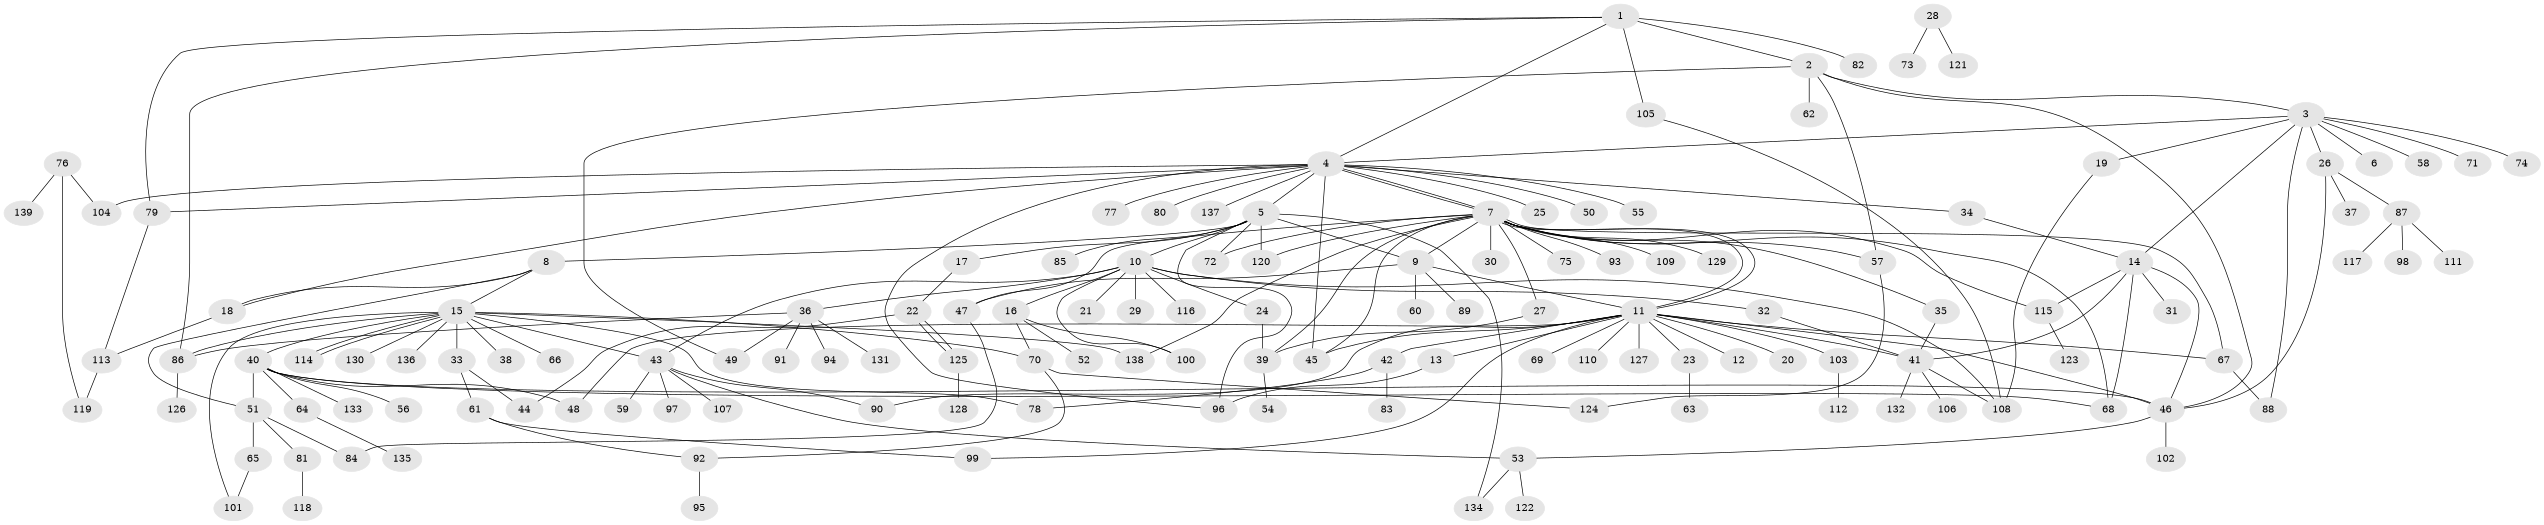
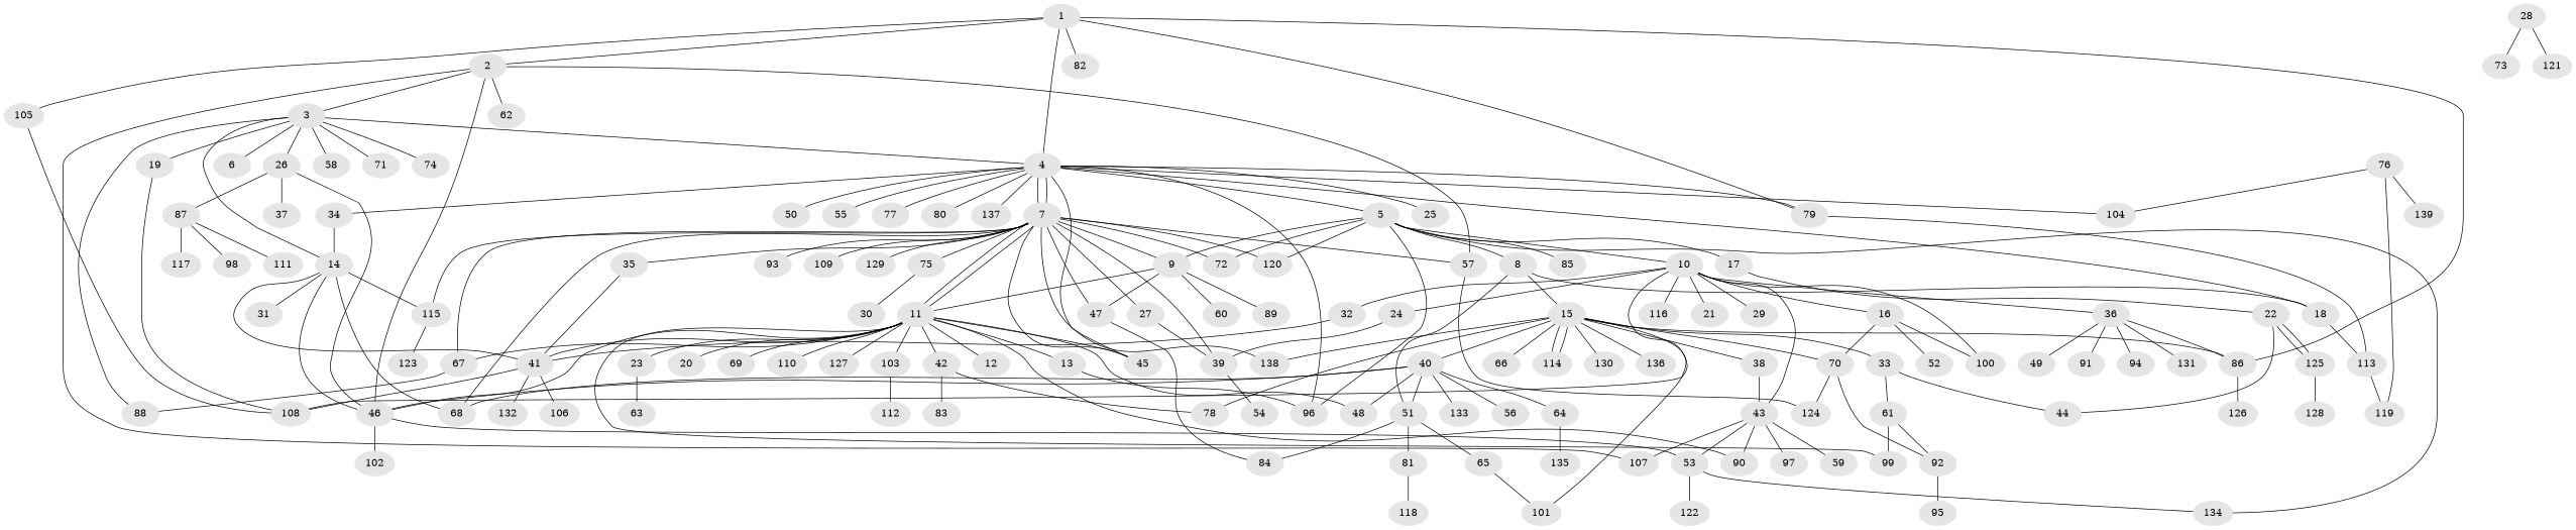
  graph {
    node [color=gray90 style=filled]
    1
    2
    4
    79
    82
    86
    105
    3
    46
    49
    57
    62
    5
    7
    18
    25
    34
    45
    50
    55
    77
    80
    96
    104
    137
    113
    126
    108
    6
    14
    19
    26
    58
    71
    74
    88
    53
    102
    124
    68
    115
    41
    31
    37
    87
    8
    9
    10
    17
    72
    85
    120
    134
    11
    27
    30
    35
    39
    47
    67
    75
    93
    109
    129
    138
    15
    51
    60
    89
    16
    21
    24
    29
    32
    36
    43
    100
    116
    22
    12
    13
    20
    23
    42
    48
    69
    90
    99
    103
    110
    127
    54
    84
    123
    33
    38
    40
    66
    70
    78
    101
    114
    130
    136
    65
    81
    52
    28
    73
    121
    91
    94
    131
    59
    97
    107
    63
    106
    132
    83
    76
    119
    139
    112
    44
    61
    56
    64
    133
    92
    125
    128
    98
    111
    117
    135
    122
    118
    95
    1 -- 2
    1 -- 4
    1 -- 79
    1 -- 82
    1 -- 86
    1 -- 105
    2 -- 3
    2 -- 46
-   2 -- 49
+   2 -- 107
    2 -- 57
    2 -- 62
    4 -- 79
    4 -- 5
    4 -- 7
    4 -- 7
    4 -- 18
    4 -- 25
    4 -- 34
    4 -- 45
    4 -- 50
    4 -- 55
    4 -- 77
    4 -- 80
    4 -- 96
    4 -- 104
    4 -- 137
    79 -- 113
    86 -- 126
    105 -- 108
    3 -- 4
    3 -- 6
    3 -- 14
    3 -- 19
    3 -- 26
    3 -- 58
    3 -- 71
    3 -- 74
    3 -- 88
    46 -- 53
    46 -- 102
    57 -- 124
    5 -- 96
    5 -- 8
    5 -- 9
    5 -- 10
    5 -- 17
    5 -- 72
    5 -- 85
    5 -- 120
    5 -- 134
    7 -- 57
    7 -- 45
    7 -- 68
    7 -- 115
    7 -- 9
    7 -- 72
    7 -- 120
    7 -- 11
    7 -- 11
    7 -- 27
-   7 -- 30
+   75 -- 30
    7 -- 35
    7 -- 39
    7 -- 47
    7 -- 67
    7 -- 75
    7 -- 93
    7 -- 109
    7 -- 129
    7 -- 138
    18 -- 113
    34 -- 14
    113 -- 119
    14 -- 46
    14 -- 68
    14 -- 115
    14 -- 41
    14 -- 31
    19 -- 108
    26 -- 46
    26 -- 37
    26 -- 87
    53 -- 134
    53 -- 122
    115 -- 123
    41 -- 108
    41 -- 106
    41 -- 132
    87 -- 98
    87 -- 111
    87 -- 117
    8 -- 18
    8 -- 15
    8 -- 51
    9 -- 11
    9 -- 47
    9 -- 60
    9 -- 89
    10 -- 108
    10 -- 16
    10 -- 21
    10 -- 24
    10 -- 29
    10 -- 32
    10 -- 36
    10 -- 43
    10 -- 100
    10 -- 116
    17 -- 22
    11 -- 46
    11 -- 45
    11 -- 41
    11 -- 67
    11 -- 12
    11 -- 13
    11 -- 20
    11 -- 23
    11 -- 42
    11 -- 48
    11 -- 69
    11 -- 90
    11 -- 99
    11 -- 103
    11 -- 110
    11 -- 127
    27 -- 39
    35 -- 41
    39 -- 54
    47 -- 84
    67 -- 88
    15 -- 86
    15 -- 138
-   15 -- 43
+   38 -- 43
    15 -- 33
    15 -- 38
    15 -- 40
    15 -- 66
    15 -- 70
    15 -- 78
    15 -- 101
    15 -- 114
    15 -- 114
    15 -- 130
    15 -- 136
    51 -- 84
    51 -- 65
    51 -- 81
    16 -- 100
    16 -- 70
    16 -- 52
    24 -- 39
    32 -- 41
    36 -- 86
    36 -- 49
    36 -- 91
    36 -- 94
    36 -- 131
    43 -- 53
    43 -- 90
    43 -- 59
    43 -- 97
    43 -- 107
    22 -- 44
    22 -- 125
    22 -- 125
    13 -- 96
    23 -- 63
    42 -- 78
    42 -- 83
    103 -- 112
    33 -- 44
    33 -- 61
    40 -- 46
    40 -- 68
    40 -- 51
    40 -- 48
    40 -- 56
    40 -- 64
    40 -- 133
    70 -- 124
    70 -- 92
    65 -- 101
    81 -- 118
    28 -- 73
    28 -- 121
    76 -- 104
    76 -- 119
    76 -- 139
    61 -- 99
    61 -- 92
    64 -- 135
    92 -- 95
    125 -- 128
  }
